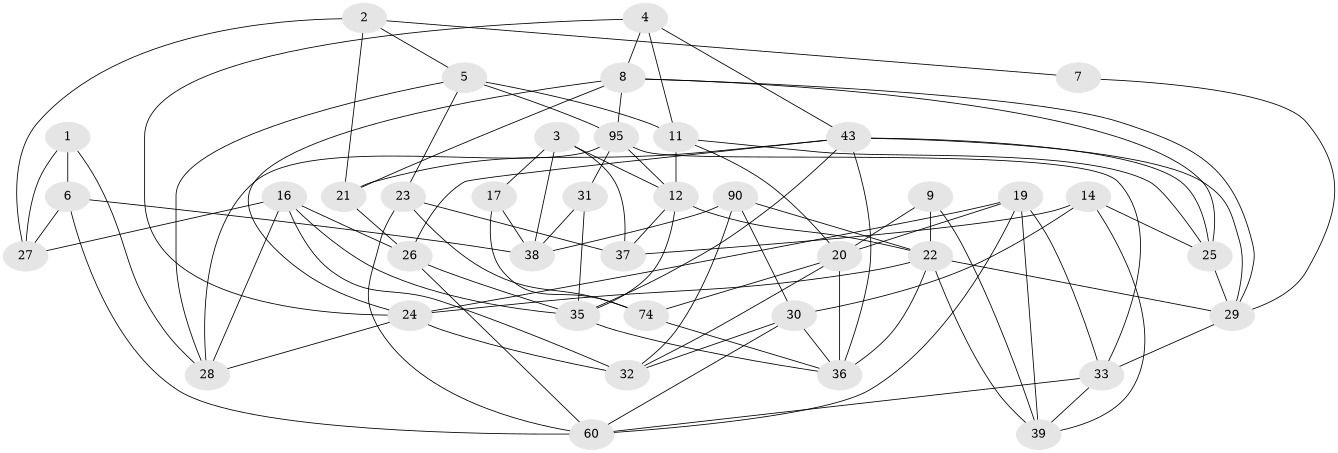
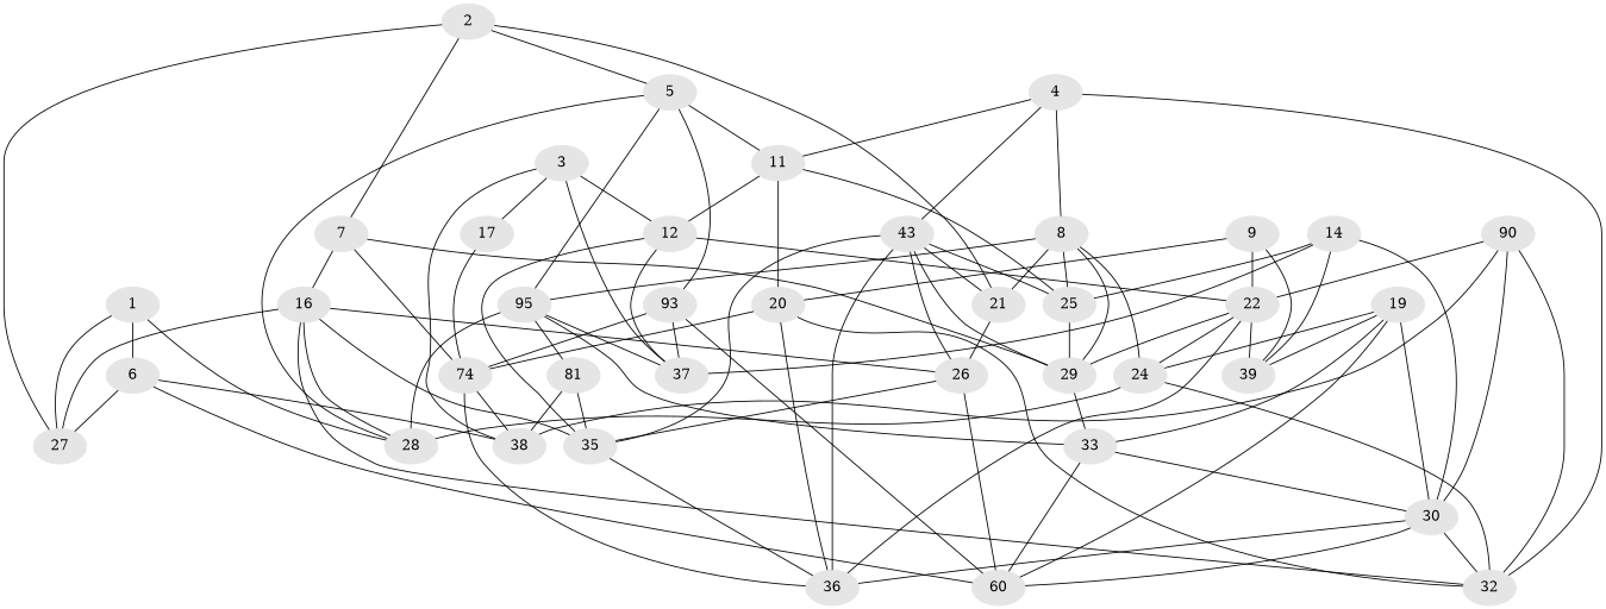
  graph {
    node [color=gray90 style=filled]
    edge [weight=1.0]
    1
    6
    27
    28
    38
    n6 [label=60]
-   31
+   31 [label=81]
    35
    2
    5
    7
    21
    11
    n14 [label=95]
-   23
+   23 [label=93]
    16
    29
    n18 [label=74]
    26
    3
    12
    17
    37
    9
    20
    22
    39
    4
    8
    n30 [label=43]
    32
    24
    25
    36
    33
    n36 [label=90]
    30
    14
    19
    1 -- 6
    1 -- 27
    1 -- 28
    6 -- 27
    6 -- 38
    6 -- n6
    31 -- 38
    31 -- 35 [weight=3.0]
    35 -- 36
    2 -- 27
    2 -- 5
    2 -- 7
    2 -- 21
    5 -- 28
    5 -- 11 [weight=2.0]
    5 -- n14
    5 -- 23
+   7 -- 16
    7 -- 29
+   7 -- n18 [weight=2.0]
    21 -- 26
    11 -- 12
    11 -- 20
    11 -- 25
    n14 -- 28
    n14 -- 31
-   n14 -- 12
+   n14 -- 37
    n14 -- 33
    23 -- n6
    23 -- n18
    23 -- 37
    16 -- 27
    16 -- 28
    16 -- 35
    16 -- 26
    16 -- 32
    29 -- 33
    n18 -- 36
    26 -- n6
    26 -- 35
    3 -- 38
    3 -- 12
    3 -- 17
    3 -- 37 [weight=2.0]
    12 -- 35
    12 -- 37
    12 -- 22 [weight=2.0]
-   17 -- 38
+   n18 -- 38
    17 -- n18
    9 -- 20
    9 -- 22
    9 -- 39
    20 -- n18
    20 -- 32
    20 -- 36
    22 -- 29
    22 -- 39
    22 -- 24
    22 -- 36
    4 -- 11
    4 -- 8
    4 -- n30
-   4 -- 24
+   4 -- 32
    8 -- 21
    8 -- n14
    8 -- 29
    8 -- 24
    8 -- 25
    n30 -- 35
    n30 -- 21
    n30 -- 29
    n30 -- 26
    n30 -- 25
    n30 -- 36 [weight=2.0]
    24 -- 28
    24 -- 32 [weight=2.0]
    25 -- 29
    33 -- n6
-   33 -- 39
+   33 -- 30
    n36 -- 38
    n36 -- 22
    n36 -- 32
    n36 -- 30
    30 -- n6
    30 -- 32
    30 -- 36
    14 -- 37
    14 -- 39
    14 -- 25
    14 -- 30
    19 -- n6
-   19 -- 20
+   19 -- 30
    19 -- 39 [weight=2.0]
    19 -- 24
    19 -- 33
  }
